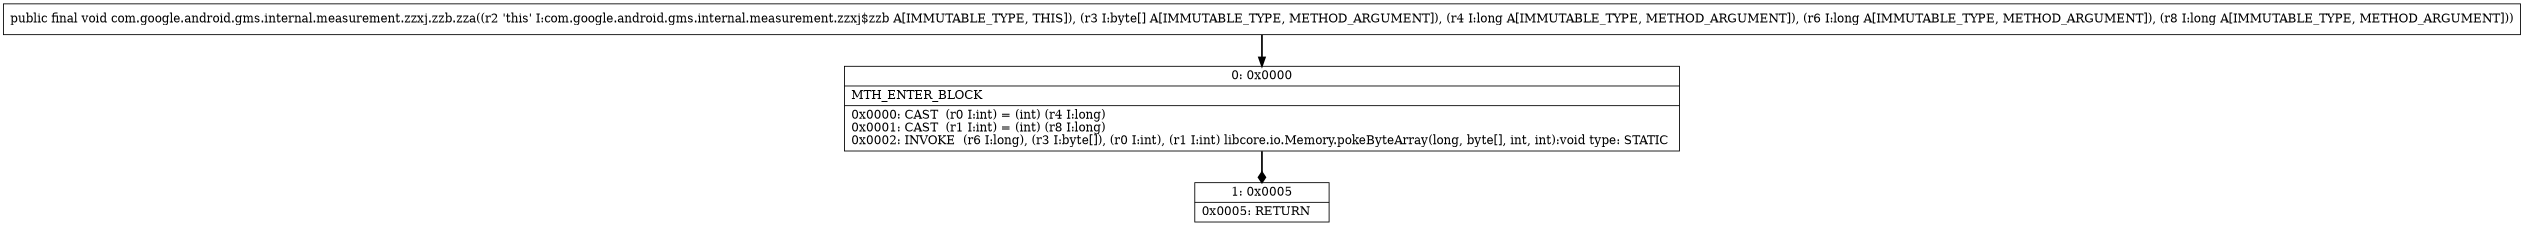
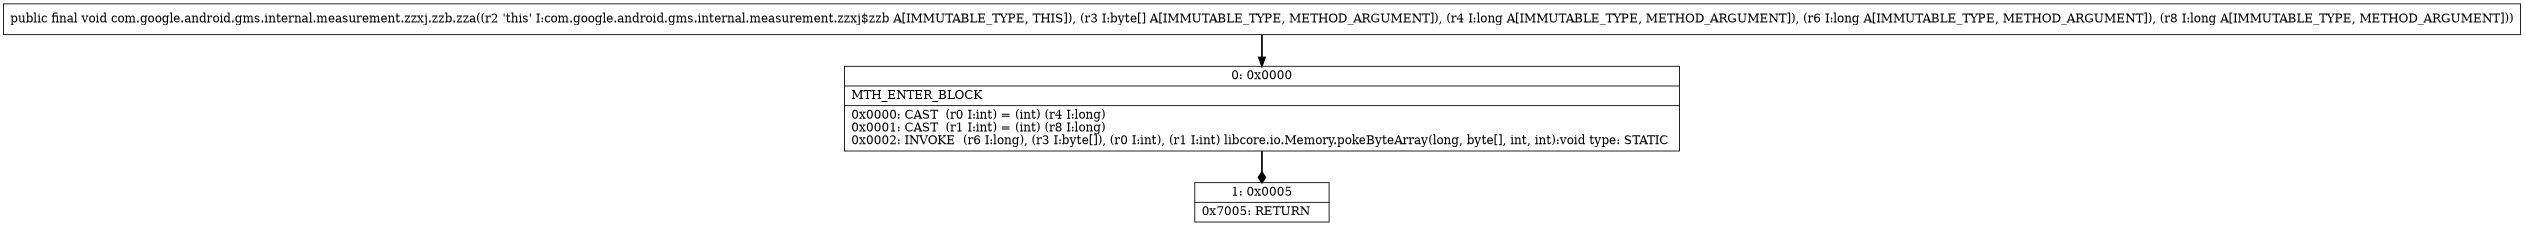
  digraph {
    node [shape=record]
    edge [style=bold]
    n1 [label="{0\:\ 0x0000|MTH_ENTER_BLOCK\l|0x0000: CAST  (r0 I:int) = (int) (r4 I:long) \l0x0001: CAST  (r1 I:int) = (int) (r8 I:long) \l0x0002: INVOKE  (r6 I:long), (r3 I:byte[]), (r0 I:int), (r1 I:int) libcore.io.Memory.pokeByteArray(long, byte[], int, int):void type: STATIC \l}"]
-   n2 [label="{1\:\ 0x0005|0x0005: RETURN   \l}"]
+   n2 [label="{1\:\ 0x0005|0x7005: RETURN   \l}"]
    n3 [label="{public final void com.google.android.gms.internal.measurement.zzxj.zzb.zza((r2 'this' I:com.google.android.gms.internal.measurement.zzxj$zzb A[IMMUTABLE_TYPE, THIS]), (r3 I:byte[] A[IMMUTABLE_TYPE, METHOD_ARGUMENT]), (r4 I:long A[IMMUTABLE_TYPE, METHOD_ARGUMENT]), (r6 I:long A[IMMUTABLE_TYPE, METHOD_ARGUMENT]), (r8 I:long A[IMMUTABLE_TYPE, METHOD_ARGUMENT])) }"]
    n1 -> n2 [arrowhead=diamond]
    n3 -> n1 [arrowhead=normal]
  }
